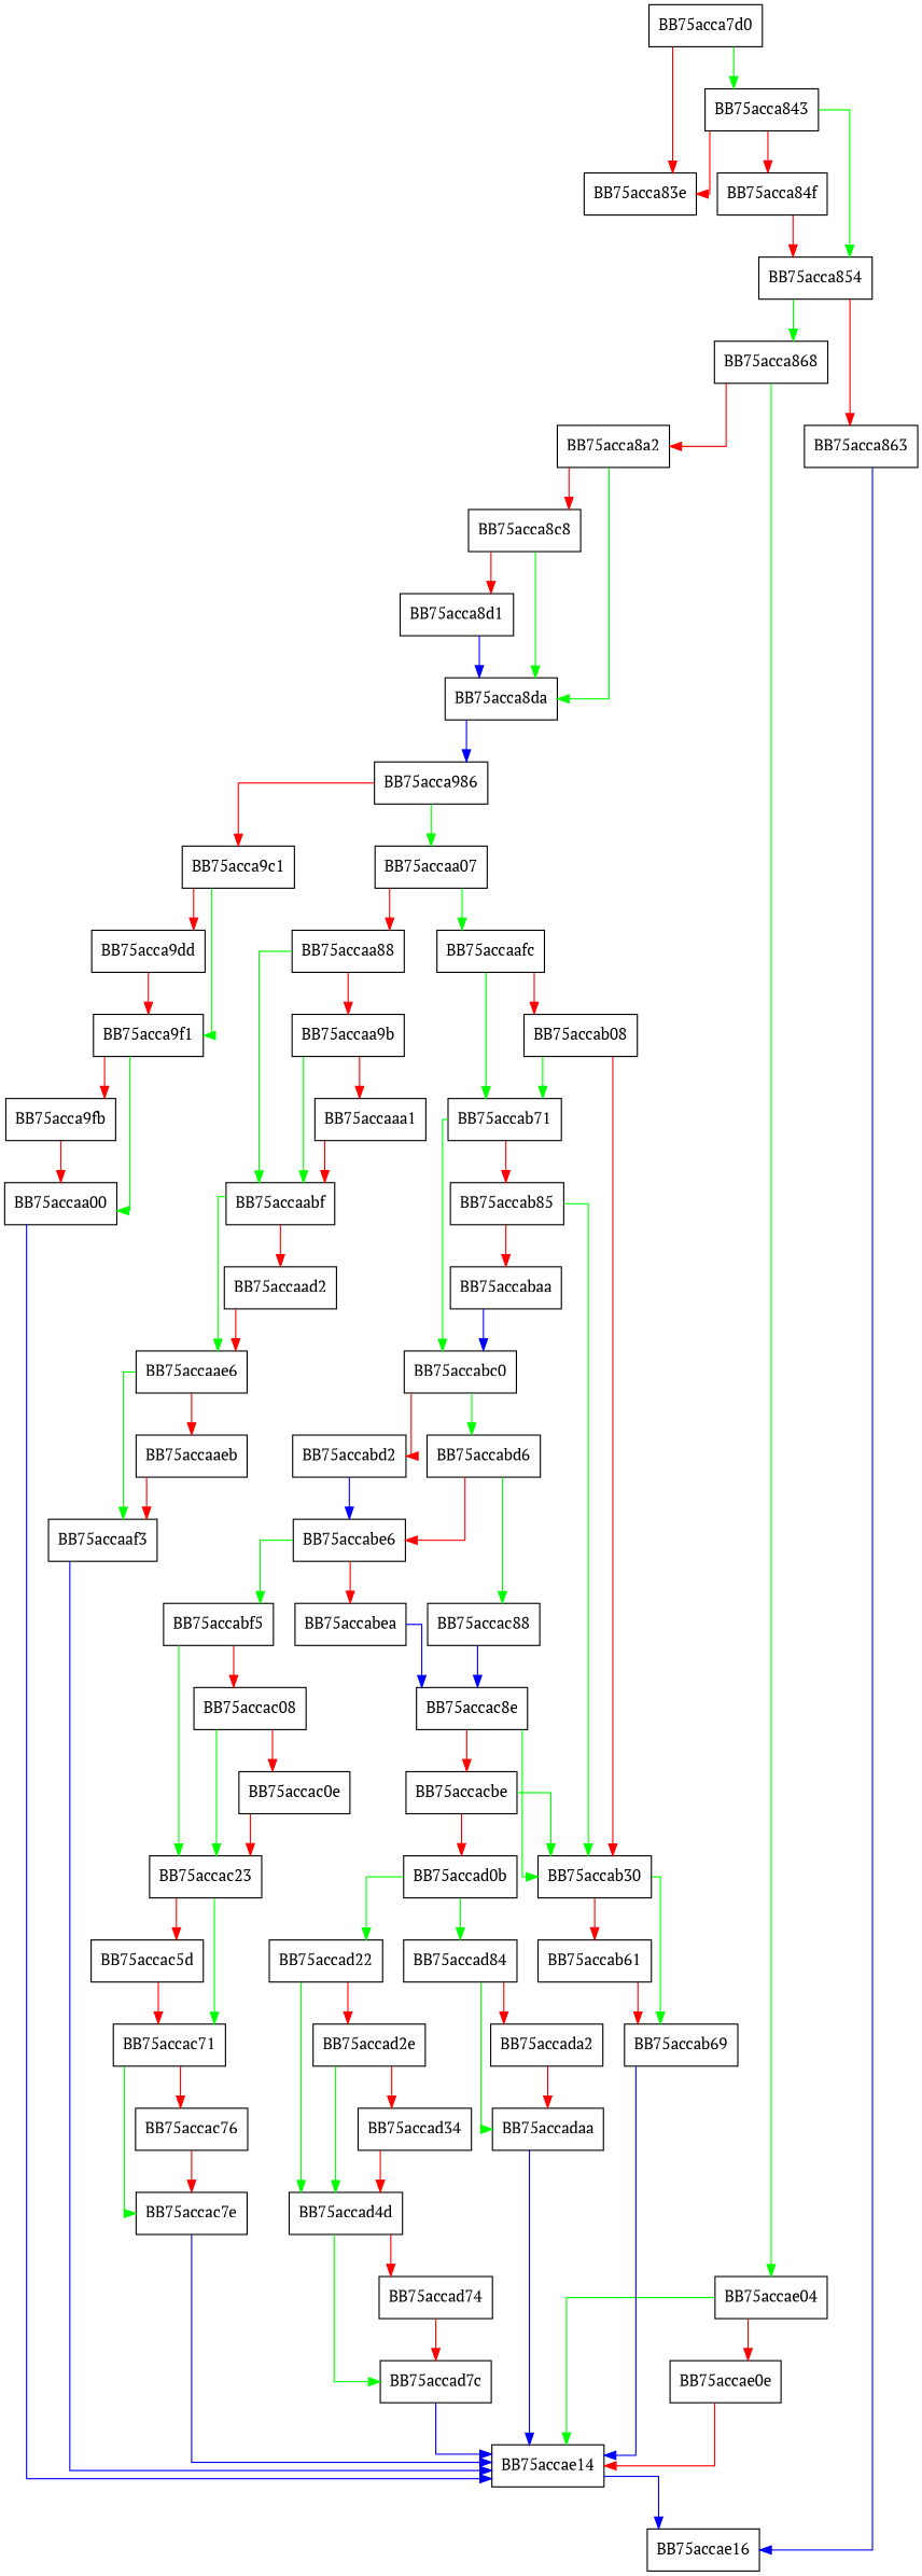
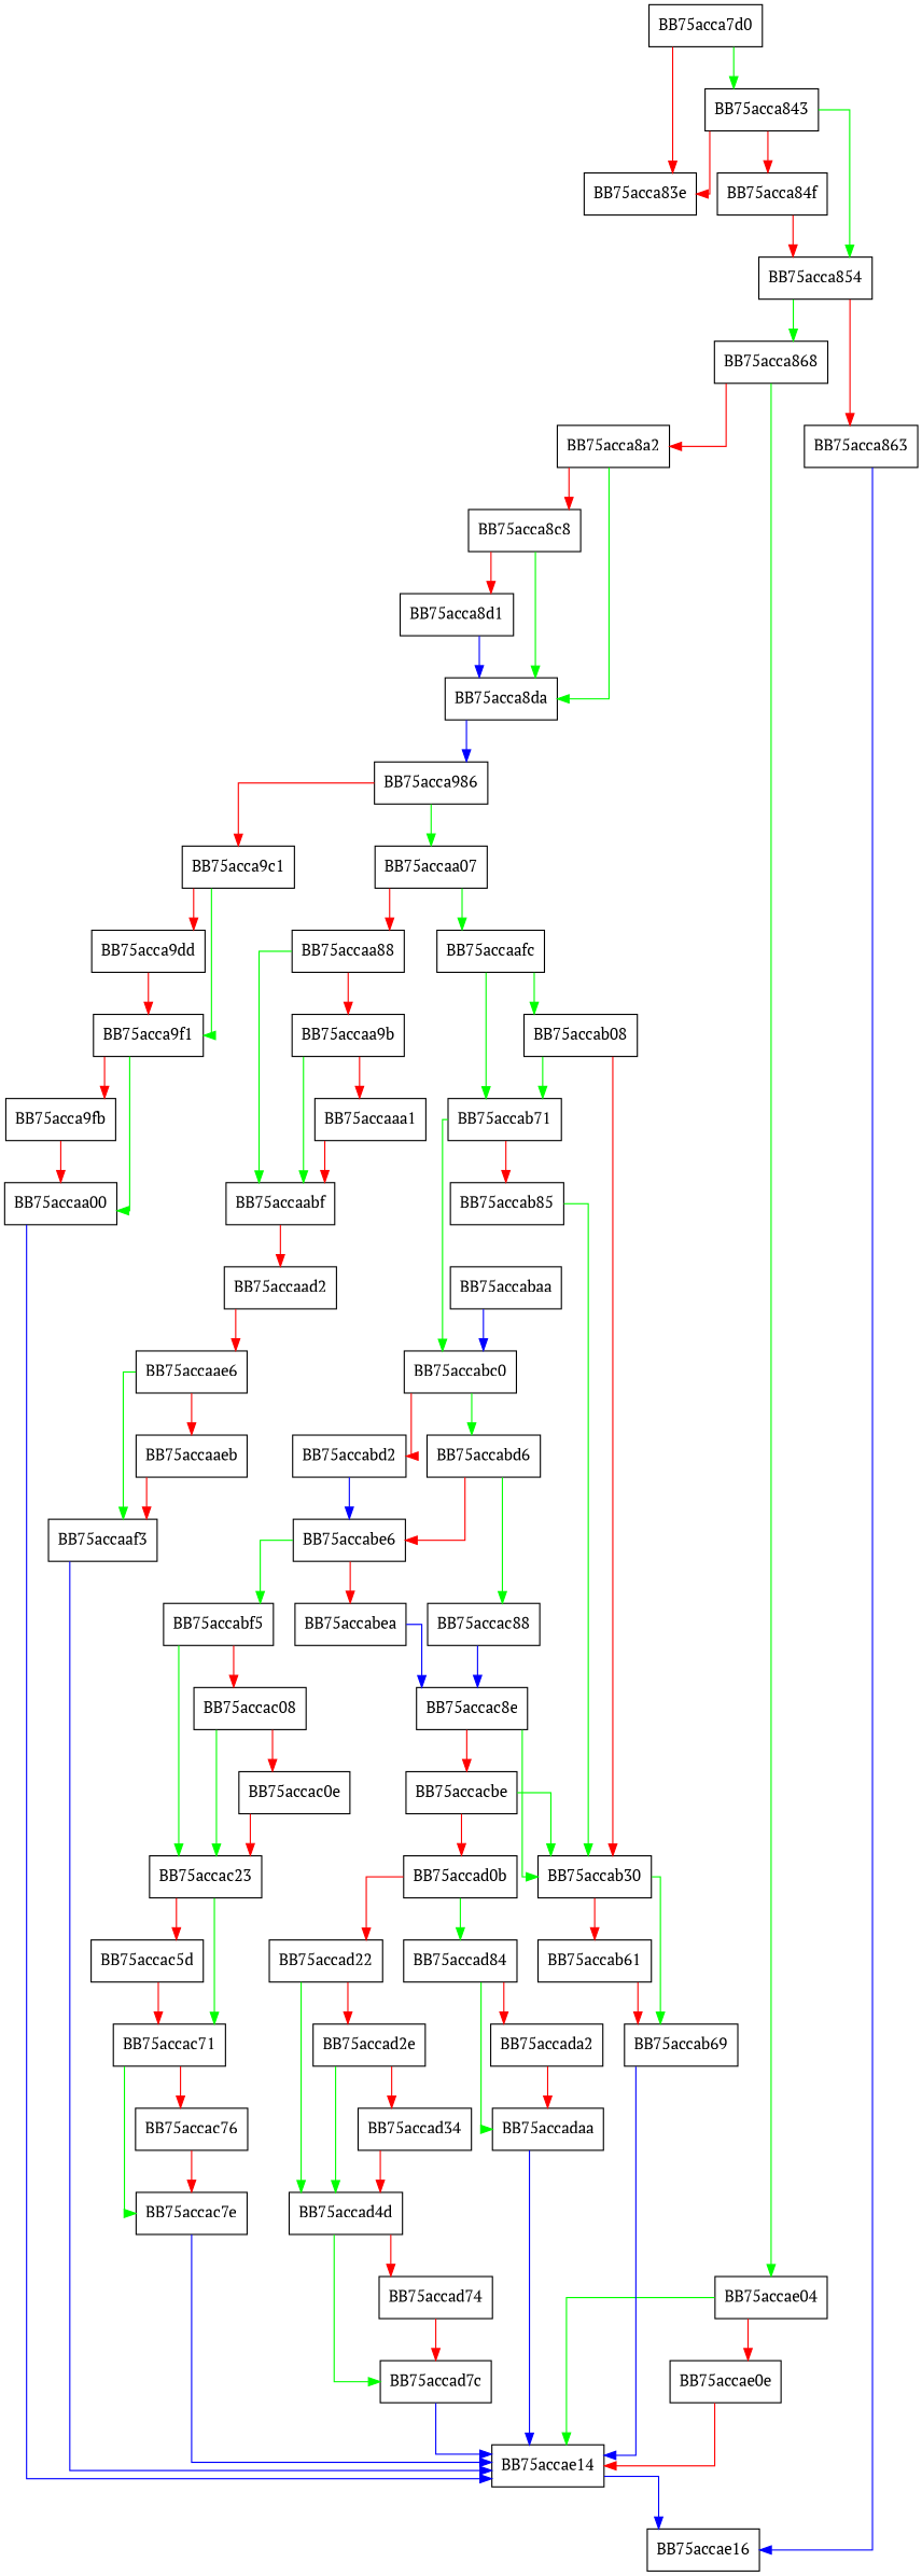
  digraph {
    fontname="PT Serif"
    splines=ortho
    node [fontname="PT Serif" shape=box]
    edge [color=red fontname="PT Serif"]
    BB75acca7d0
    BB75acca843
    BB75acca83e
    BB75acca854
    BB75acca84f
    BB75acca868
    BB75acca863
    BB75accae04
    BB75acca8a2
    BB75accae16
    BB75accae14
    BB75accae0e
    BB75acca8da
    BB75acca8c8
    BB75acca986
    BB75acca8d1
    BB75accaa07
    BB75acca9c1
    BB75accaafc
    BB75accaa88
    BB75acca9f1
    BB75acca9dd
    BB75accab71
    BB75accab08
    BB75accaabf
    BB75accaa9b
    BB75accaa00
    BB75acca9fb
    BB75accabc0
    BB75accab85
    BB75accab30
    BB75accaae6
    BB75accaad2
    BB75accaaa1
    BB75accaaf3
    BB75accaaeb
    BB75accabd6
    BB75accabd2
    BB75accabaa
    BB75accab69
    BB75accab61
    BB75accabe6
    BB75accac88
    BB75accabf5
    BB75accabea
    BB75accac8e
    BB75accac23
    BB75accac08
    BB75accacbe
    BB75accac71
    BB75accac5d
    BB75accac0e
    BB75accad0b
    BB75accac7e
    BB75accac76
    BB75accad84
    BB75accad22
    BB75accadaa
    BB75accada2
    BB75accad4d
    BB75accad2e
    BB75accad7c
    BB75accad74
    BB75accad34
    BB75acca7d0 -> BB75acca843 [color=green]
    BB75acca7d0 -> BB75acca83e
    BB75acca843 -> BB75acca83e
    BB75acca843 -> BB75acca854 [color=green]
    BB75acca843 -> BB75acca84f
    BB75acca854 -> BB75acca868 [color=green]
    BB75acca854 -> BB75acca863
    BB75acca84f -> BB75acca854
    BB75acca868 -> BB75accae04 [color=green]
    BB75acca868 -> BB75acca8a2
    BB75acca863 -> BB75accae16 [color=blue]
    BB75accae04 -> BB75accae14 [color=green]
    BB75accae04 -> BB75accae0e
    BB75acca8a2 -> BB75acca8da [color=green]
    BB75acca8a2 -> BB75acca8c8
    BB75accae14 -> BB75accae16 [color=blue]
    BB75accae0e -> BB75accae14
    BB75acca8da -> BB75acca986 [color=blue]
    BB75acca8c8 -> BB75acca8da [color=green]
    BB75acca8c8 -> BB75acca8d1
    BB75acca986 -> BB75accaa07 [color=green]
    BB75acca986 -> BB75acca9c1
    BB75acca8d1 -> BB75acca8da [color=blue]
    BB75accaa07 -> BB75accaafc [color=green]
    BB75accaa07 -> BB75accaa88
    BB75acca9c1 -> BB75acca9f1 [color=green]
    BB75acca9c1 -> BB75acca9dd
    BB75accaafc -> BB75accab71 [color=green]
-   BB75accaafc -> BB75accab08
+   BB75accaafc -> BB75accab08 [color=green]
    BB75accaa88 -> BB75accaabf [color=green]
    BB75accaa88 -> BB75accaa9b
    BB75acca9f1 -> BB75accaa00 [color=green]
    BB75acca9f1 -> BB75acca9fb
    BB75acca9dd -> BB75acca9f1
    BB75accab71 -> BB75accabc0 [color=green]
    BB75accab71 -> BB75accab85
    BB75accab08 -> BB75accab71 [color=green]
    BB75accab08 -> BB75accab30
-   BB75accaabf -> BB75accaae6 [color=green]
    BB75accaabf -> BB75accaad2
    BB75accaa9b -> BB75accaabf [color=green]
    BB75accaa9b -> BB75accaaa1
    BB75accaa00 -> BB75accae14 [color=blue]
    BB75acca9fb -> BB75accaa00
    BB75accabc0 -> BB75accabd6 [color=green]
    BB75accabc0 -> BB75accabd2
    BB75accab85 -> BB75accab30 [color=green]
-   BB75accab85 -> BB75accabaa
    BB75accab30 -> BB75accab69 [color=green]
    BB75accab30 -> BB75accab61
    BB75accaae6 -> BB75accaaf3 [color=green]
    BB75accaae6 -> BB75accaaeb
    BB75accaad2 -> BB75accaae6
    BB75accaaa1 -> BB75accaabf
    BB75accaaf3 -> BB75accae14 [color=blue]
    BB75accaaeb -> BB75accaaf3
    BB75accabd6 -> BB75accabe6
    BB75accabd6 -> BB75accac88 [color=green]
    BB75accabd2 -> BB75accabe6 [color=blue]
    BB75accabaa -> BB75accabc0 [color=blue]
    BB75accab69 -> BB75accae14 [color=blue]
    BB75accab61 -> BB75accab69
    BB75accabe6 -> BB75accabf5 [color=green]
    BB75accabe6 -> BB75accabea
    BB75accac88 -> BB75accac8e [color=blue]
    BB75accabf5 -> BB75accac23 [color=green]
    BB75accabf5 -> BB75accac08
    BB75accabea -> BB75accac8e [color=blue]
    BB75accac8e -> BB75accab30 [color=green]
    BB75accac8e -> BB75accacbe
    BB75accac23 -> BB75accac71 [color=green]
    BB75accac23 -> BB75accac5d
    BB75accac08 -> BB75accac23 [color=green]
    BB75accac08 -> BB75accac0e
    BB75accacbe -> BB75accab30 [color=green]
    BB75accacbe -> BB75accad0b
    BB75accac71 -> BB75accac7e [color=green]
    BB75accac71 -> BB75accac76
    BB75accac5d -> BB75accac71
    BB75accac0e -> BB75accac23
    BB75accad0b -> BB75accad84 [color=green]
-   BB75accad0b -> BB75accad22 [color=green]
+   BB75accad0b -> BB75accad22
    BB75accac7e -> BB75accae14 [color=blue]
    BB75accac76 -> BB75accac7e
    BB75accad84 -> BB75accadaa [color=green]
    BB75accad84 -> BB75accada2
    BB75accad22 -> BB75accad4d [color=green]
    BB75accad22 -> BB75accad2e
    BB75accadaa -> BB75accae14 [color=blue]
    BB75accada2 -> BB75accadaa
    BB75accad4d -> BB75accad7c [color=green]
    BB75accad4d -> BB75accad74
    BB75accad2e -> BB75accad4d [color=green]
    BB75accad2e -> BB75accad34
    BB75accad7c -> BB75accae14 [color=blue]
    BB75accad74 -> BB75accad7c
    BB75accad34 -> BB75accad4d
  }
